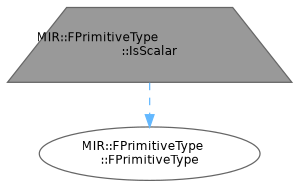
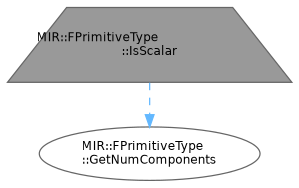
  digraph {
    rankdir=TB
    node [fontname=Helvetica fontsize=10 style=filled]
    n1 [color=gray40 fillcolor=grey60 fontcolor=black height=0.2 label="MIR::FPrimitiveType\l::IsScalar" shape=trapezium width=0.4]
-   n2 [color=grey40 fillcolor=white height=0.2 label="MIR::FPrimitiveType\l::FPrimitiveType" shape=ellipse width=0.4]
+   n2 [color=grey40 fillcolor=white height=0.2 label="MIR::FPrimitiveType\l::GetNumComponents" shape=ellipse width=0.4]
    n1 -> n2 [color=steelblue1 fontname=Helvetica fontsize=10 labelfontname=Helvetica labelfontsize=10 style=dashed]
  }
